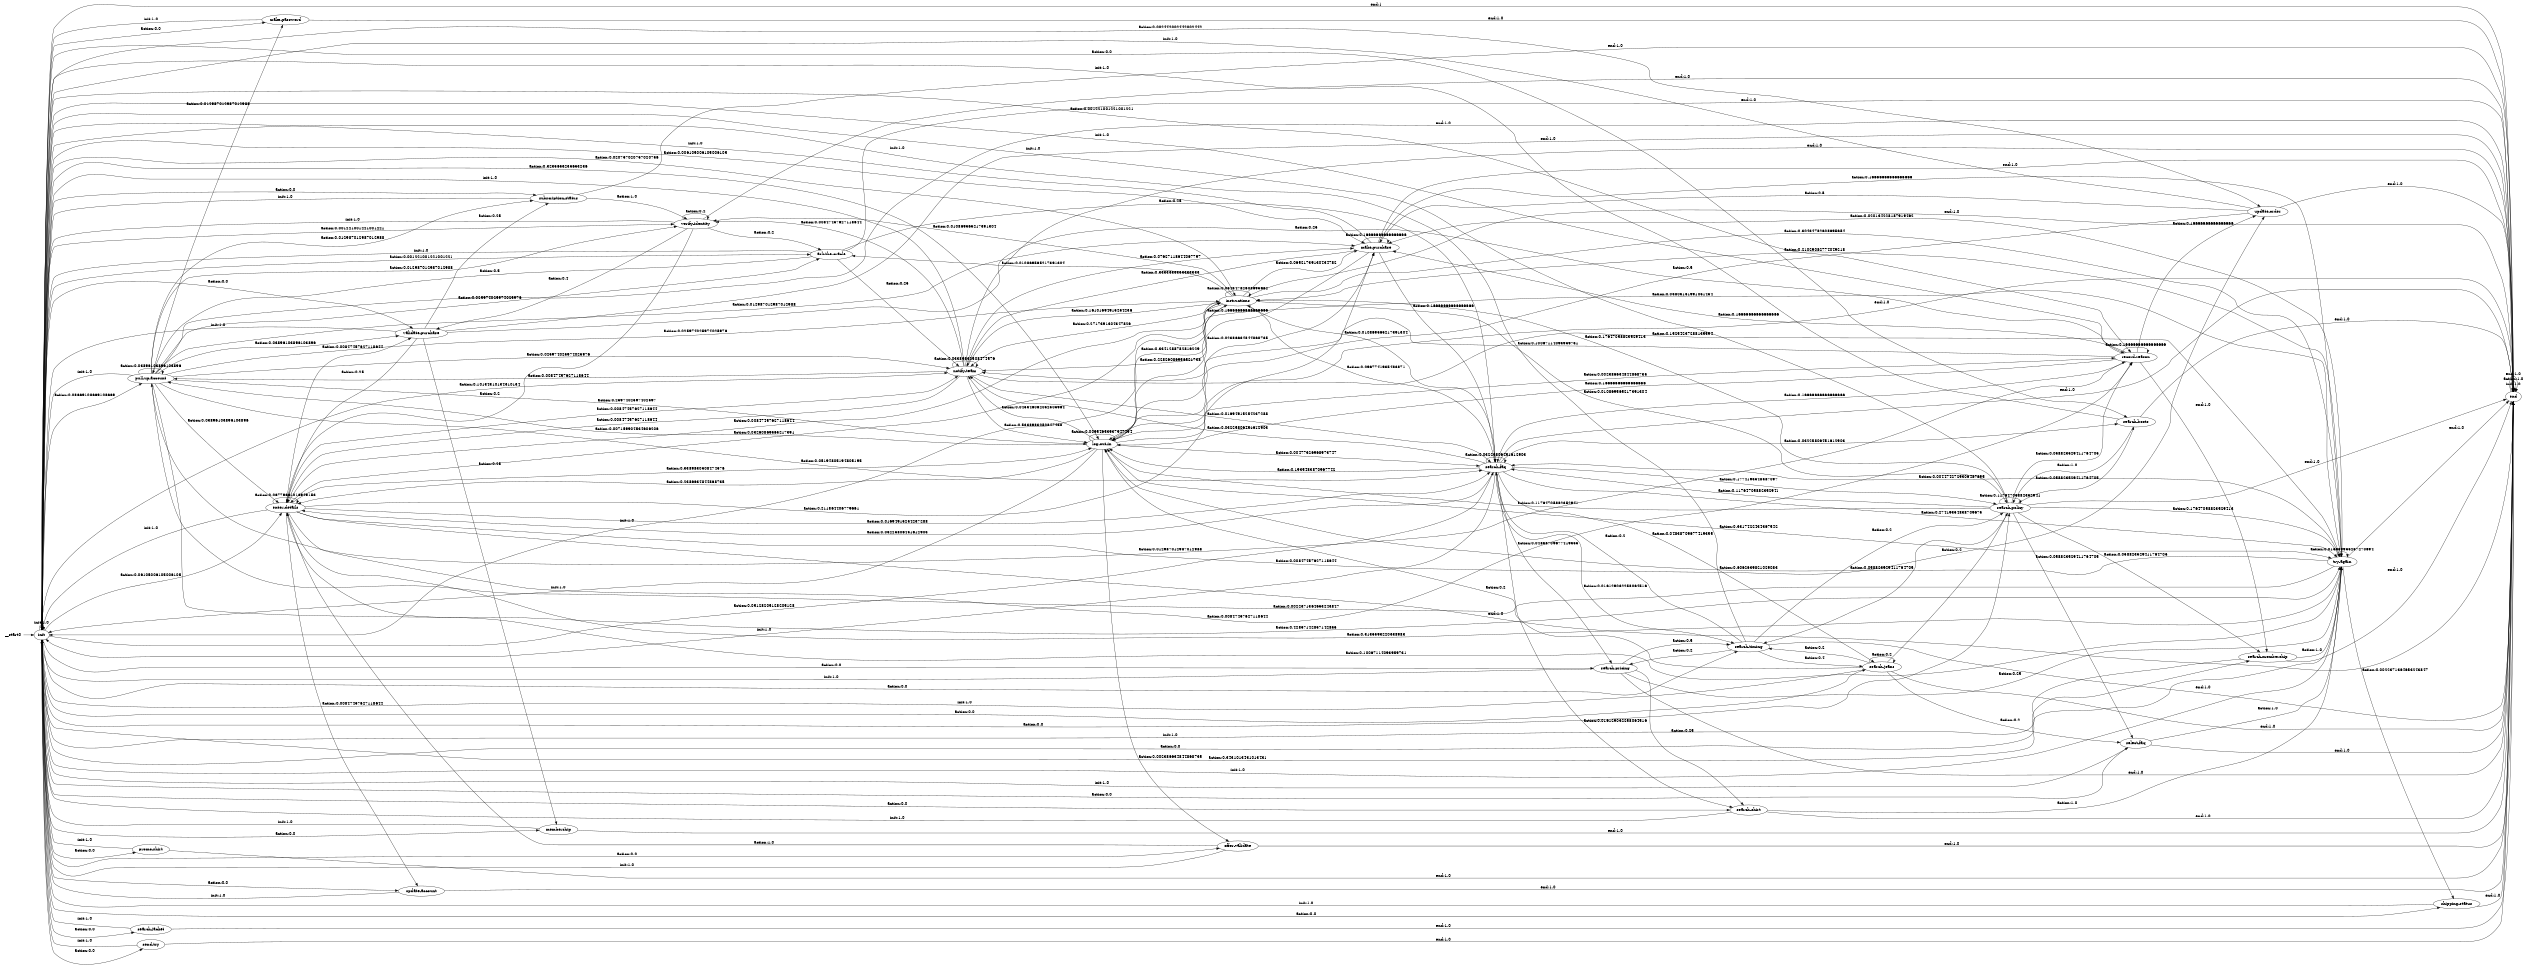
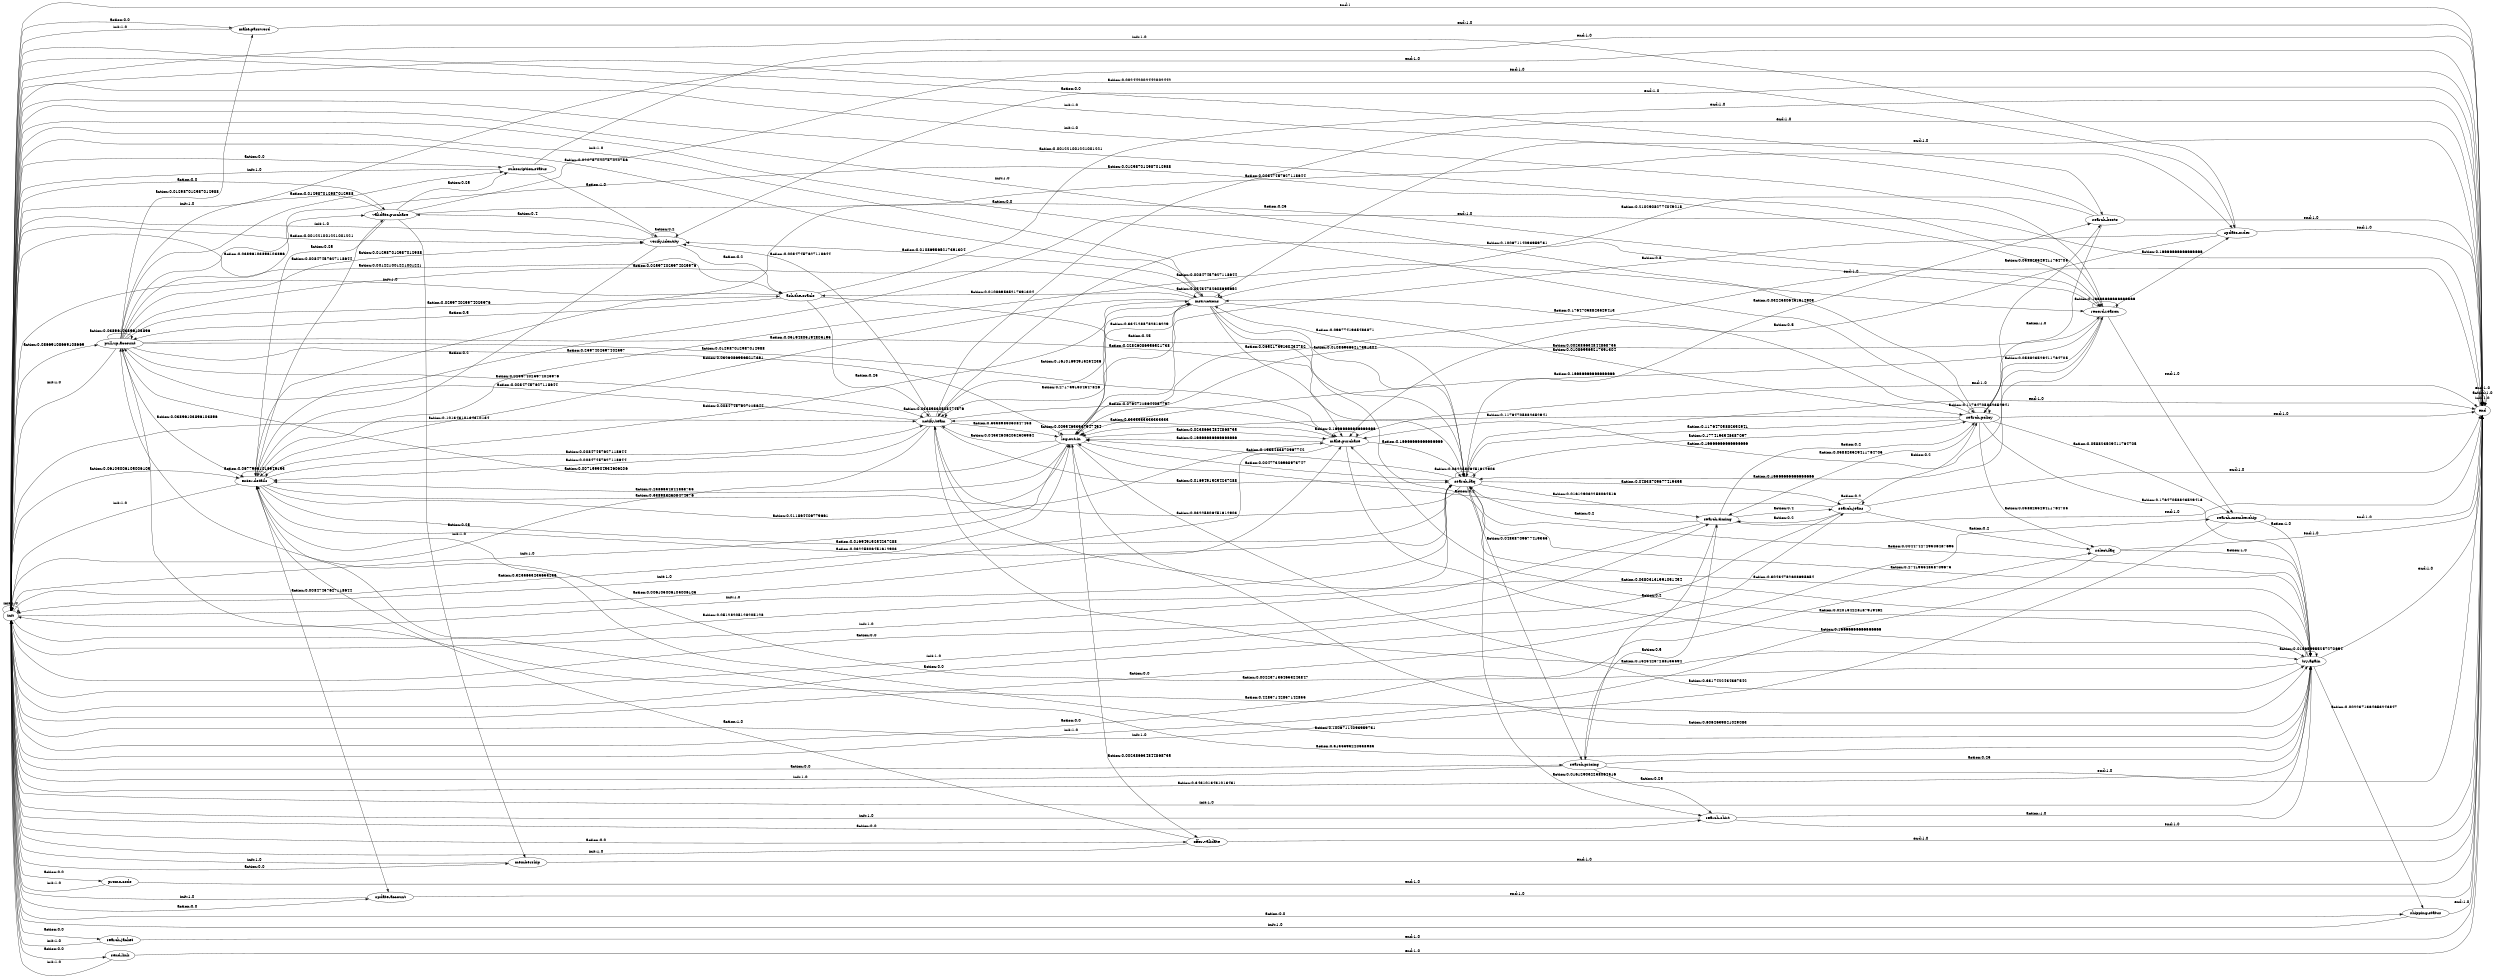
  digraph {
    rankdir=LR
    n1 [label=init]
    n2 [label="pull-up-account"]
    n3 [label="enter-details"]
    n4 [label="verify-identity"]
    n5 [label="make-password"]
    n6 [label="search-timing"]
    n7 [label="search-policy"]
    n8 [label="validate-purchase"]
    n9 [label="search-faq"]
    n10 [label=membership]
    n11 [label="search-boots"]
    n12 [label="try-again"]
    n13 [label="ask-the-oracle"]
    n14 [label="update-order"]
-   n15 [label="promo-shirt"]
+   n15 [label="promo-code"]
    n16 [label="update-account"]
    n17 [label="search-membership"]
    n18 [label="make-purchase"]
    n19 [label="offer-validate"]
    n20 [label="notify-team"]
    n21 [label="record-reason"]
    n22 [label="search-jeans"]
    n23 [label="shipping-status"]
    n24 [label="search-shirt"]
    n25 [label=instructions]
    n26 [label="search-jacket"]
    n27 [label="log-out-in"]
    n28 [label="select-faq"]
    n29 [label="subscription-status"]
-   n30 [label="send-try"]
+   n30 [label="send-link"]
    n31 [label="search-pricing"]
    n32 [label=end]
-   __start0 [shape=none]
    n1 -> n1 [label="init:1.0"]
    n1 -> n2 [label="action:0.08669108669108669"]
    n1 -> n3 [label="action:0.06105006105006105"]
    n1 -> n4 [label="action:0.001221001221001221"]
    n1 -> n5 [label="action:0.0"]
    n1 -> n6 [label="action:0.0"]
    n1 -> n7 [label="action:0.0"]
    n1 -> n8 [label="action:0.0"]
    n1 -> n9 [label="action:0.05128205128205128"]
    n1 -> n10 [label="action:0.0"]
    n1 -> n11 [label="action:0.0"]
    n1 -> n12 [label="action:0.3431013431013431"]
    n1 -> n13 [label="action:0.001221001221001221"]
    n1 -> n14 [label="action:0.002442002442002442"]
    n1 -> n15 [label="action:0.0"]
    n1 -> n16 [label="action:0.0"]
    n1 -> n17 [label="action:0.0"]
    n1 -> n18 [label="action:0.006105006105006105"]
    n1 -> n19 [label="action:0.0"]
    n1 -> n20 [label="action:0.10134310134310134"]
    n1 -> n21 [label="action:0.001221001221001221"]
    n1 -> n22 [label="action:0.0"]
    n1 -> n23 [label="action:0.0"]
    n1 -> n24 [label="action:0.0"]
    n1 -> n25 [label="action:0.020757020757020756"]
    n1 -> n26 [label="action:0.0"]
    n1 -> n27 [label="action:0.3235653235653236"]
    n1 -> n28 [label="action:0.0"]
    n1 -> n29 [label="action:0.0"]
    n1 -> n30 [label="action:0.0"]
    n1 -> n31 [label="action:0.0"]
    n1 -> n32 [label="end:1"]
    n2 -> n1 [label="init:1.0"]
    n2 -> n2 [label="action:0.03896103896103896"]
    n2 -> n3 [label="action:0.03896103896103896"]
    n2 -> n4 [label="action:0.012987012987012988"]
    n2 -> n5 [label="action:0.012987012987012988"]
    n2 -> n8 [label="action:0.03896103896103896"]
    n2 -> n9 [label="action:0.05194805194805195"]
    n2 -> n12 [label="action:0.42857142857142855"]
    n2 -> n13 [label="action:0.025974025974025976"]
    n2 -> n18 [label="action:0.012987012987012988"]
    n2 -> n20 [label="action:0.025974025974025976"]
    n2 -> n21 [label="action:0.012987012987012988"]
    n2 -> n25 [label="action:0.025974025974025976"]
    n2 -> n27 [label="action:0.2597402597402597"]
    n2 -> n29 [label="action:0.012987012987012988"]
    n2 -> n32 [label="end:1.0"]
    n3 -> n1 [label="init:1.0"]
    n3 -> n3 [label="action:0.06779661016949153"]
    n3 -> n8 [label="action:0.00847457627118644"]
    n3 -> n9 [label="action:0.01694915254237288"]
    n3 -> n12 [label="action:0.3135593220338983"]
    n3 -> n14 [label="action:0.00847457627118644"]
    n3 -> n16 [label="action:0.00847457627118644"]
    n3 -> n18 [label="action:0.211864406779661"]
    n3 -> n20 [label="action:0.00847457627118644"]
    n3 -> n21 [label="action:0.00847457627118644"]
    n3 -> n25 [label="action:0.00847457627118644"]
    n3 -> n27 [label="action:0.3389830508474576"]
    n3 -> n32 [label="end:1.0"]
    n4 -> n1 [label="init:1.0"]
    n4 -> n3 [label="action:0.2"]
    n4 -> n4 [label="action:0.2"]
    n4 -> n8 [label="action:0.4"]
    n4 -> n13 [label="action:0.2"]
    n4 -> n32 [label="end:1.0"]
    n5 -> n1 [label="init:1.0"]
    n5 -> n32 [label="end:1.0"]
    n6 -> n1 [label="init:1.0"]
    n6 -> n7 [label="action:0.2"]
    n6 -> n9 [label="action:0.2"]
    n6 -> n22 [label="action:0.4"]
    n6 -> n31 [label="action:0.2"]
    n6 -> n32 [label="end:1.0"]
    n7 -> n1 [label="init:1.0"]
    n7 -> n6 [label="action:0.058823529411764705"]
    n7 -> n7 [label="action:0.11764705882352941"]
    n7 -> n9 [label="action:0.11764705882352941"]
    n7 -> n11 [label="action:0.058823529411764705"]
    n7 -> n12 [label="action:0.17647058823529413"]
    n7 -> n17 [label="action:0.058823529411764705"]
    n7 -> n21 [label="action:0.058823529411764705"]
    n7 -> n25 [label="action:0.17647058823529413"]
    n7 -> n27 [label="action:0.11764705882352941"]
    n7 -> n28 [label="action:0.058823529411764705"]
    n7 -> n32 [label="end:1.0"]
    n8 -> n1 [label="init:1.0"]
    n8 -> n3 [label="action:0.25"]
    n8 -> n10 [label="action:0.25"]
    n8 -> n21 [label="action:0.25"]
    n8 -> n29 [label="action:0.25"]
    n8 -> n32 [label="end:1.0"]
    n9 -> n1 [label="init:1.0"]
    n9 -> n3 [label="action:0.03225806451612903"]
    n9 -> n6 [label="action:0.016129032258064516"]
    n9 -> n7 [label="action:0.1774193548387097"]
    n9 -> n9 [label="action:0.03225806451612903"]
    n9 -> n11 [label="action:0.03225806451612903"]
    n9 -> n12 [label="action:0.27419354838709675"]
    n9 -> n20 [label="action:0.03225806451612903"]
    n9 -> n22 [label="action:0.04838709677419355"]
    n9 -> n24 [label="action:0.016129032258064516"]
    n9 -> n25 [label="action:0.0967741935483871"]
    n9 -> n27 [label="action:0.1935483870967742"]
    n9 -> n31 [label="action:0.04838709677419355"]
    n9 -> n32 [label="end:1.0"]
    n10 -> n1 [label="init:1.0"]
    n10 -> n32 [label="end:1.0"]
    n11 -> n1 [label="init:1.0"]
    n11 -> n7 [label="action:1.0"]
    n11 -> n32 [label="end:1.0"]
    n12 -> n1 [label="init:1.0"]
    n12 -> n2 [label="action:0.0022371364653243847"]
    n12 -> n3 [label="action:0.10067114093959731"]
    n12 -> n9 [label="action:0.0044742729306487695"]
    n12 -> n12 [label="action:0.015659955257270694"]
    n12 -> n18 [label="action:0.020134228187919462"]
    n12 -> n20 [label="action:0.03803131991051454"]
    n12 -> n23 [label="action:0.0022371364653243847"]
-   n12 -> n25 [label="action:0.21029082774049218"]
+   n11 -> n25 [label="action:0.21029082774049218"]
    n12 -> n27 [label="action:0.6062639821029083"]
    n12 -> n32 [label="end:1.0"]
    n13 -> n1 [label="init:1.0"]
    n13 -> n2 [label="action:0.5"]
    n13 -> n9 [label="action:0.25"]
    n13 -> n20 [label="action:0.25"]
    n13 -> n32 [label="end:1.0"]
    n14 -> n1 [label="init:1.0"]
    n14 -> n18 [label="action:0.5"]
    n14 -> n27 [label="action:0.5"]
    n14 -> n32 [label="end:1.0"]
    n15 -> n1 [label="init:1.0"]
    n15 -> n32 [label="end:1.0"]
    n16 -> n1 [label="init:1.0"]
    n16 -> n32 [label="end:1.0"]
    n17 -> n1 [label="init:1.0"]
    n17 -> n12 [label="action:1.0"]
    n17 -> n32 [label="end:1.0"]
    n18 -> n1 [label="init:1.0"]
    n18 -> n9 [label="action:0.16666666666666666"]
    n18 -> n12 [label="action:0.16666666666666666"]
    n18 -> n18 [label="action:0.16666666666666666"]
    n18 -> n20 [label="action:0.3333333333333333"]
    n18 -> n27 [label="action:0.16666666666666666"]
    n18 -> n32 [label="end:1.0"]
    n19 -> n1 [label="init:1.0"]
    n19 -> n3 [label="action:1.0"]
    n19 -> n32 [label="end:1.0"]
    n20 -> n1 [label="init:1.0"]
    n20 -> n2 [label="action:0.00847457627118644"]
    n20 -> n3 [label="action:0.00847457627118644"]
    n20 -> n4 [label="action:0.00847457627118644"]
    n20 -> n9 [label="action:0.01694915254237288"]
    n20 -> n12 [label="action:0.15254237288135594"]
    n20 -> n18 [label="action:0.07627118644067797"]
    n20 -> n20 [label="action:0.03389830508474576"]
    n20 -> n25 [label="action:0.16101694915254236"]
    n20 -> n27 [label="action:0.5338983050847458"]
    n20 -> n32 [label="end:1.0"]
    n21 -> n1 [label="init:1.0"]
    n21 -> n9 [label="action:0.16666666666666666"]
    n21 -> n14 [label="action:0.16666666666666666"]
    n21 -> n17 [label="end:1.0"]
    n21 -> n18 [label="action:0.16666666666666666"]
    n21 -> n20 [label="action:0.10067114093959731"]
    n21 -> n21 [label="action:0.16666666666666666"]
    n21 -> n27 [label="action:0.16666666666666666"]
    n22 -> n1 [label="init:1.0"]
    n22 -> n6 [label="action:0.2"]
    n22 -> n7 [label="action:0.2"]
    n22 -> n22 [label="action:0.2"]
    n22 -> n27 [label="action:0.2"]
    n22 -> n28 [label="action:0.2"]
    n22 -> n32 [label="end:1.0"]
    n23 -> n1 [label="init:1.0"]
    n23 -> n32 [label="end:1.0"]
    n24 -> n1 [label="init:1.0"]
    n24 -> n12 [label="action:1.0"]
    n24 -> n32 [label="end:1.0"]
    n25 -> n1 [label="init:1.0"]
    n25 -> n3 [label="action:0.03260869565217391"]
    n25 -> n4 [label="action:0.010869565217391304"]
    n25 -> n7 [label="action:0.010869565217391304"]
    n25 -> n9 [label="action:0.010869565217391304"]
    n25 -> n12 [label="action:0.30434782608695654"]
    n25 -> n13 [label="action:0.010869565217391304"]
    n25 -> n18 [label="action:0.06521739130434782"]
    n25 -> n20 [label="action:0.2717391304347826"]
    n25 -> n25 [label="action:0.05434782608695652"]
    n25 -> n27 [label="action:0.22826086956521738"]
    n25 -> n32 [label="end:1.0"]
    n26 -> n1 [label="init:1.0"]
    n26 -> n32 [label="end:1.0"]
    n27 -> n1 [label="init:1.0"]
    n27 -> n2 [label="action:0.007159904534606206"]
    n27 -> n3 [label="action:0.2386634844868735"]
    n27 -> n9 [label="action:0.00477326968973747"]
    n27 -> n12 [label="action:0.3317422434367542"]
    n27 -> n18 [label="action:0.02386634844868735"]
    n27 -> n19 [label="action:0.002386634844868735"]
    n27 -> n20 [label="action:0.045346062052505964"]
    n27 -> n21 [label="action:0.002386634844868735"]
    n27 -> n25 [label="action:0.3341288782816229"]
    n27 -> n27 [label="action:0.00954653937947494"]
    n27 -> n32 [label="end:1.0"]
    n28 -> n1 [label="init:1.0"]
    n28 -> n12 [label="action:1.0"]
    n28 -> n32 [label="end:1.0"]
    n29 -> n1 [label="init:1.0"]
    n29 -> n4 [label="action:1.0"]
    n29 -> n32 [label="end:1.0"]
    n30 -> n1 [label="init:1.0"]
    n30 -> n32 [label="end:1.0"]
    n31 -> n1 [label="init:1.0"]
    n31 -> n6 [label="action:0.5"]
    n31 -> n12 [label="action:0.25"]
    n31 -> n24 [label="action:0.25"]
    n31 -> n32 [label="end:1.0"]
    n32 -> n32 [label="init:1.0"]
    n32 -> n32 [label="action:1.0"]
    n32 -> n32 [label="end:1.0"]
-   __start0 -> n1
  }
